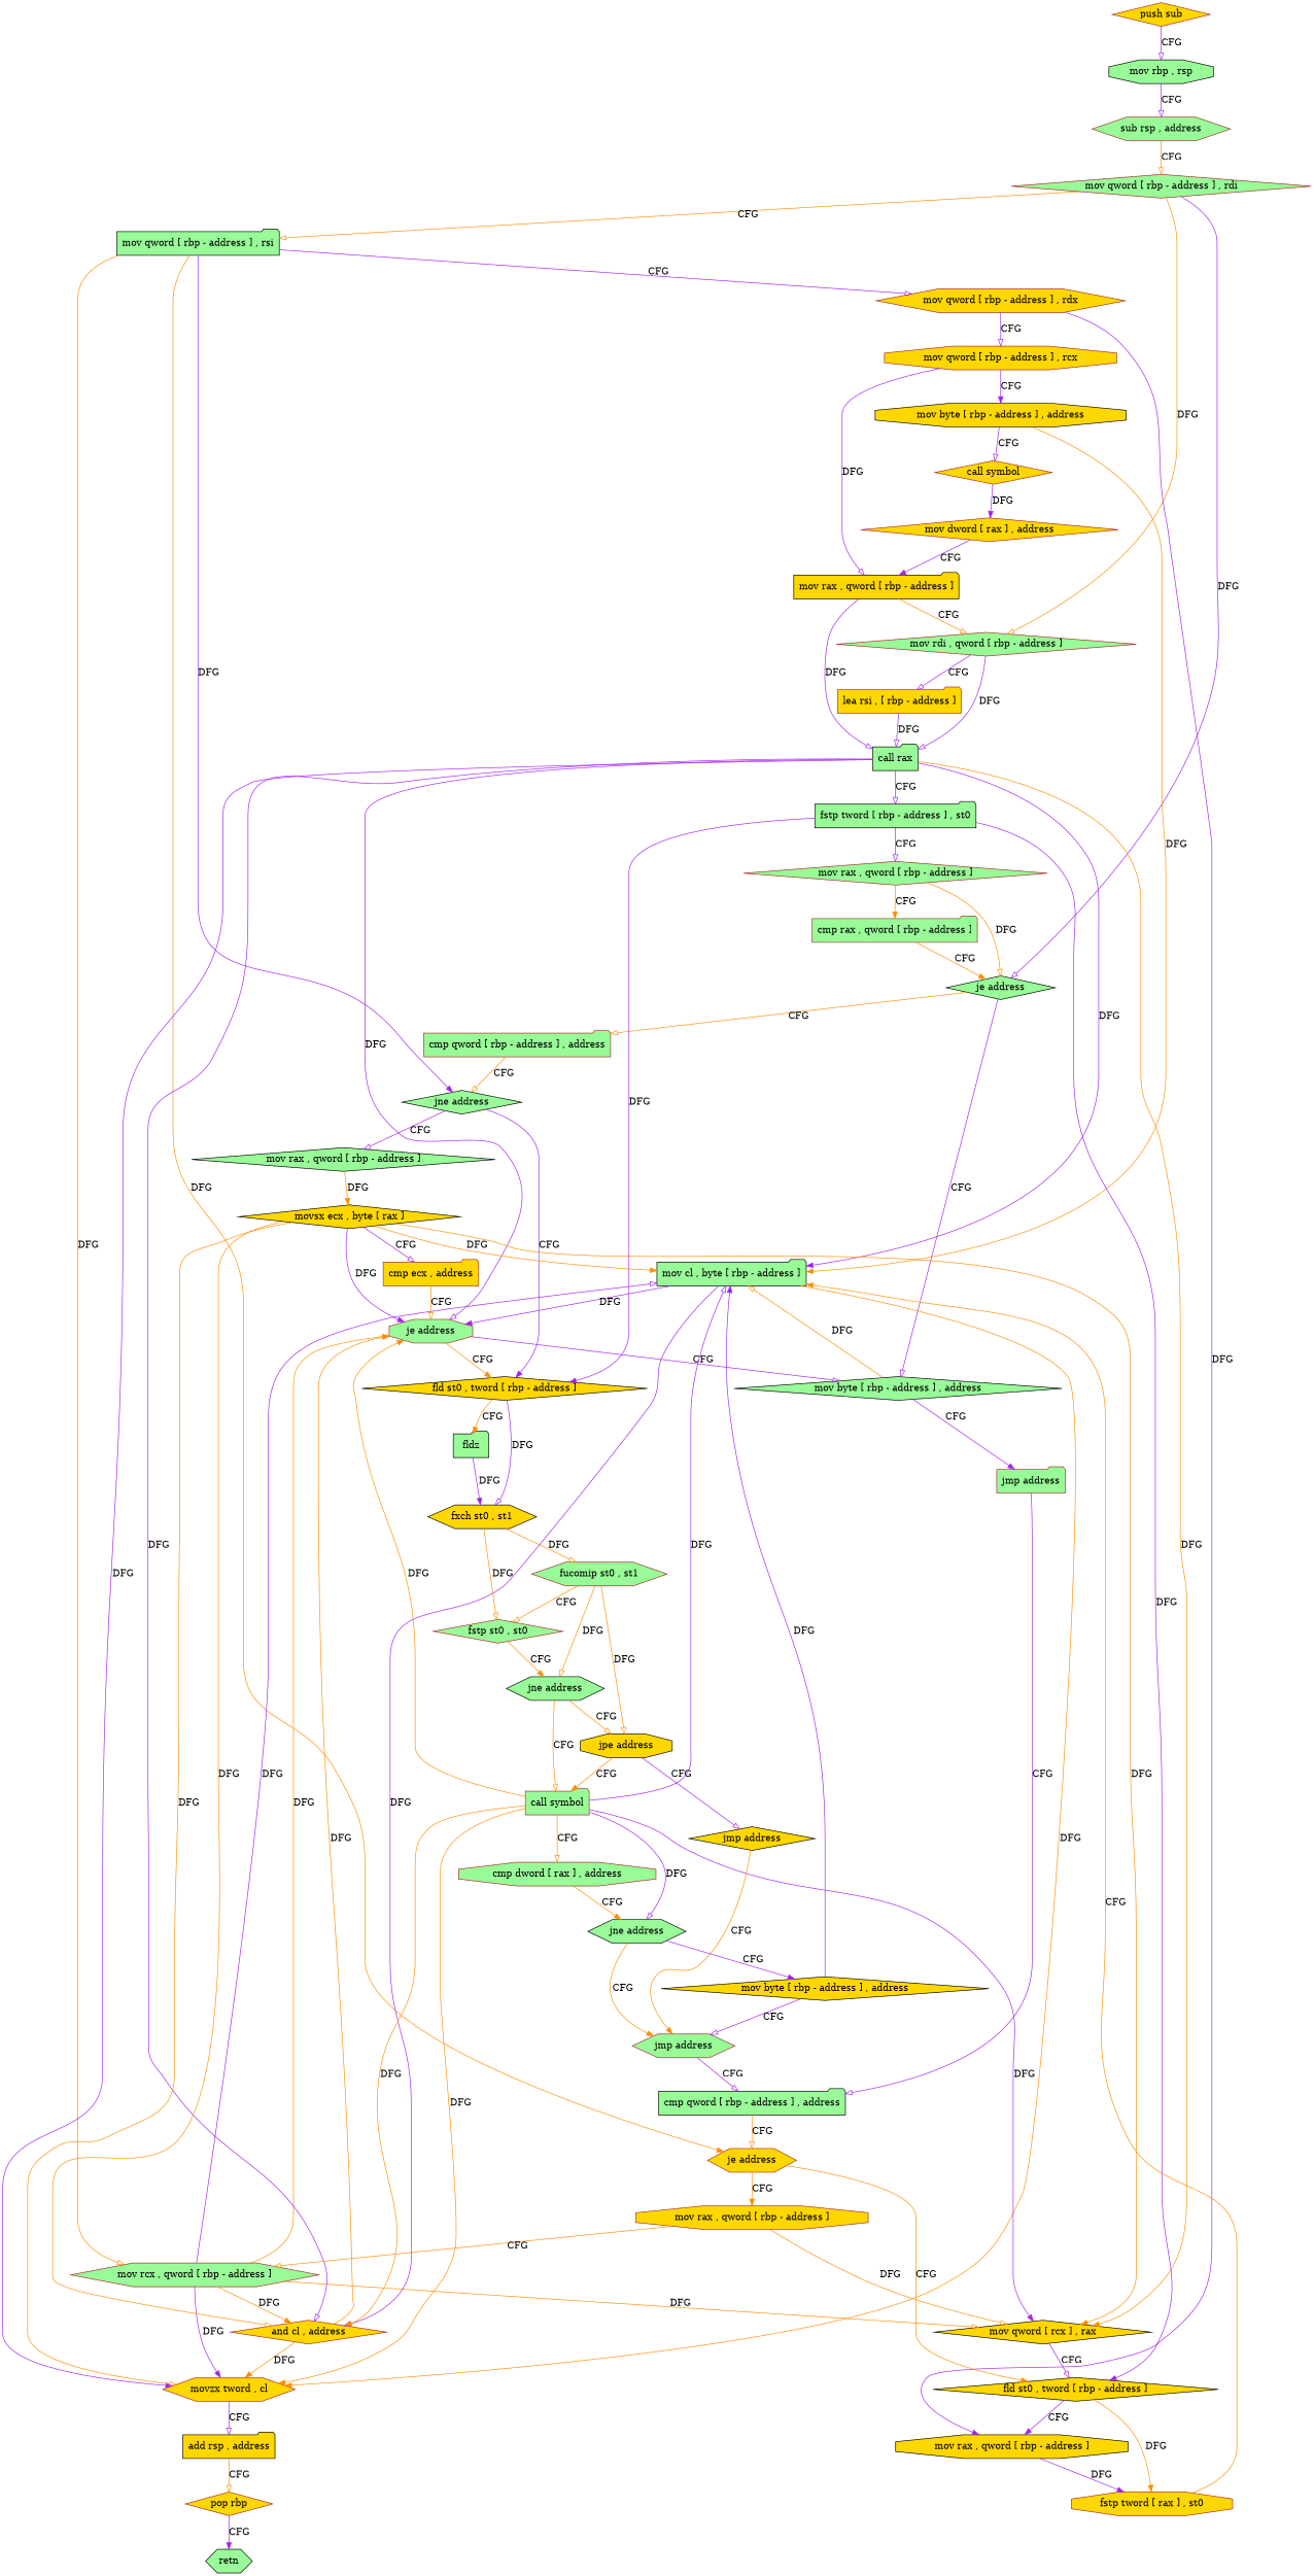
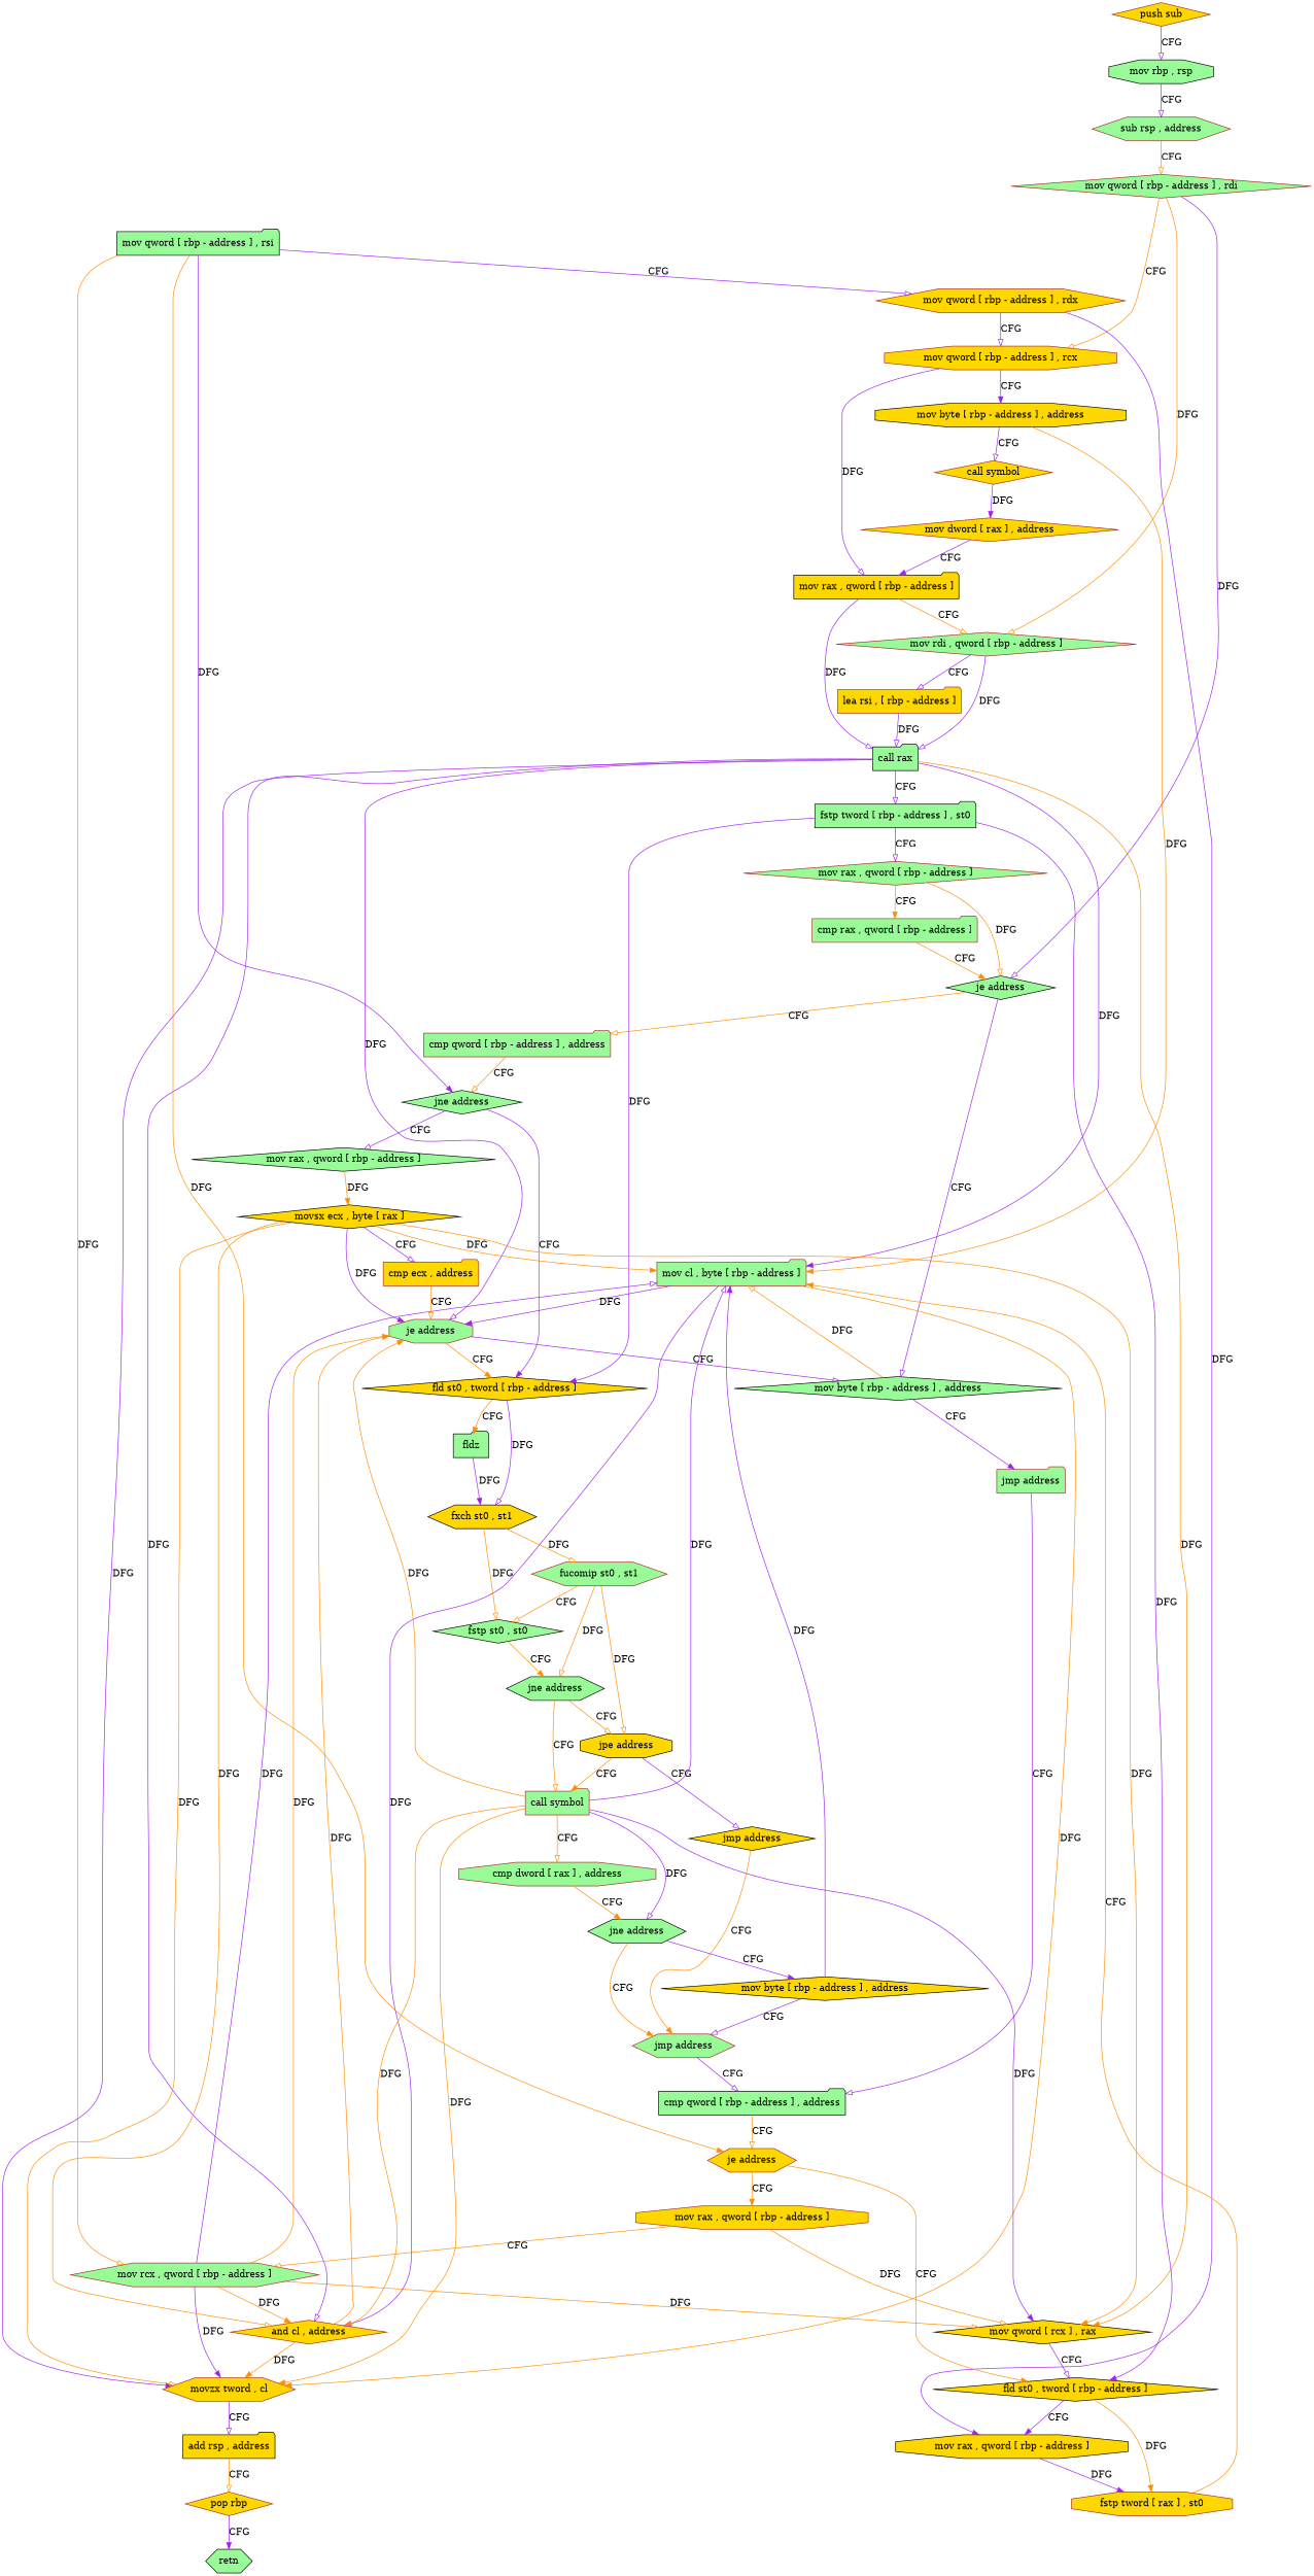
  digraph {
    node [color=brown fillcolor=palegreen shape=diamond style=filled]
    edge [arrowhead=onormal color=darkorange]
    n1 [fillcolor=gold label="push sub"]
    n2 [color=black label="mov rbp , rsp" shape=octagon]
    n3 [label="sub rsp , address" shape=hexagon]
    n4 [label="mov qword [ rbp - address ] , rdi"]
    n5 [color=black label="mov qword [ rbp - address ] , rsi" shape=folder]
    n6 [label="mov rdi , qword [ rbp - address ]"]
    n7 [color=black label="je address"]
    n8 [fillcolor=gold label="mov qword [ rbp - address ] , rdx" shape=hexagon]
    n9 [color=black label="jne address"]
    n10 [fillcolor=gold label="je address" shape=hexagon]
    n11 [label="mov rcx , qword [ rbp - address ]" shape=hexagon]
    n12 [color=black label="call rax" shape=folder]
    n13 [fillcolor=gold label="lea rsi , [ rbp - address ]" shape=folder]
    n14 [color=black label="mov byte [ rbp - address ] , address"]
    n15 [label="cmp qword [ rbp - address ] , address" shape=folder]
    n16 [fillcolor=gold label="mov qword [ rbp - address ] , rcx" shape=octagon]
    n17 [color=black fillcolor=gold label="mov rax , qword [ rbp - address ]" shape=octagon]
    n18 [color=black fillcolor=gold label="fld st0 , tword [ rbp - address ]"]
    n19 [color=black label="mov rax , qword [ rbp - address ]"]
    n20 [color=black fillcolor=gold label="fld st0 , tword [ rbp - address ]"]
    n21 [fillcolor=gold label="mov rax , qword [ rbp - address ]" shape=octagon]
-   n22 [color=black label="mov cl , byte [ rbp - address ]" shape=folder]
+   n22 [label="mov cl , byte [ rbp - address ]" shape=folder]
    n23 [label="je address" shape=octagon]
    n24 [fillcolor=gold label="and cl , address"]
    n25 [fillcolor=gold label="movzx tword , cl" shape=hexagon]
    n26 [color=black fillcolor=gold label="mov qword [ rcx ] , rax"]
    n27 [color=black fillcolor=gold label="mov byte [ rbp - address ] , address" shape=octagon]
    n28 [color=black fillcolor=gold label="mov rax , qword [ rbp - address ]" shape=folder]
    n29 [fillcolor=gold label="fstp tword [ rax ] , st0" shape=octagon]
    n30 [fillcolor=gold label="call symbol"]
    n31 [fillcolor=gold label="mov dword [ rax ] , address"]
    n32 [color=black label="fstp tword [ rbp - address ] , st0" shape=folder]
    n33 [label="mov rax , qword [ rbp - address ]"]
    n34 [color=black fillcolor=gold label="add rsp , address" shape=folder]
    n35 [label="cmp rax , qword [ rbp - address ]" shape=folder]
    n36 [color=black label=fldz shape=folder]
    n37 [color=black fillcolor=gold label="fxch st0 , st1" shape=hexagon]
    n38 [label="jmp address" shape=folder]
    n39 [color=black label="cmp qword [ rbp - address ] , address" shape=folder]
    n40 [color=black fillcolor=gold label="movsx ecx , byte [ rax ]"]
    n41 [label="fucomip st0 , st1" shape=hexagon]
-   n42 [label="fstp st0 , st0"]
+   n42 [color=black label="fstp st0 , st0"]
    n43 [fillcolor=gold label="cmp ecx , address" shape=folder]
    n44 [color=black label="jne address" shape=hexagon]
    n45 [color=black fillcolor=gold label="jpe address" shape=octagon]
    n46 [label="call symbol" shape=folder]
    n47 [color=black fillcolor=gold label="jmp address"]
    n48 [label="cmp dword [ rax ] , address" shape=octagon]
    n49 [color=black label="jne address" shape=hexagon]
    n50 [label="jmp address" shape=hexagon]
    n51 [color=black fillcolor=gold label="mov byte [ rbp - address ] , address"]
    n52 [fillcolor=gold label="pop rbp"]
    n53 [color=black label=retn shape=hexagon]
    n1 -> n2 [color=purple label=CFG]
    n2 -> n3 [color=purple label=CFG]
    n3 -> n4 [label=CFG]
-   n4 -> n5 [label=CFG]
+   n4 -> n16 [label=CFG]
    n4 -> n6 [label=DFG]
    n4 -> n7 [color=purple label=DFG]
    n5 -> n8 [color=purple label=CFG]
    n5 -> n9 [arrowhead=normal color=purple label=DFG]
    n5 -> n10 [arrowhead=normal label=DFG]
    n5 -> n11 [label=DFG]
    n6 -> n12 [color=purple label=DFG]
    n6 -> n13 [color=purple label=CFG]
    n7 -> n14 [color=purple label=CFG]
    n7 -> n15 [label=CFG]
    n8 -> n16 [color=purple label=CFG]
    n8 -> n17 [arrowhead=normal color=purple label=DFG]
    n9 -> n18 [arrowhead=normal color=purple label=CFG]
    n9 -> n19 [color=purple label=CFG]
    n10 -> n20 [arrowhead=normal label=CFG]
    n10 -> n21 [arrowhead=normal label=CFG]
    n11 -> n22 [color=purple label=DFG]
    n11 -> n23 [label=DFG]
    n11 -> n24 [arrowhead=normal label=DFG]
    n11 -> n25 [arrowhead=normal color=purple label=DFG]
    n11 -> n26 [label=DFG]
    n12 -> n22 [arrowhead=normal color=purple label=DFG]
    n12 -> n23 [color=purple label=DFG]
    n12 -> n24 [color=purple label=DFG]
    n12 -> n25 [arrowhead=normal color=purple label=DFG]
    n12 -> n26 [arrowhead=normal label=DFG]
    n12 -> n32 [color=purple label=CFG]
    n13 -> n12 [color=purple label=DFG]
    n14 -> n22 [label=DFG]
    n14 -> n38 [arrowhead=normal color=purple label=CFG]
    n15 -> n9 [label=CFG]
    n16 -> n27 [arrowhead=normal color=purple label=CFG]
    n16 -> n28 [color=purple label=DFG]
    n17 -> n29 [arrowhead=normal color=purple label=DFG]
    n18 -> n36 [arrowhead=normal label=CFG]
    n18 -> n37 [color=purple label=DFG]
    n19 -> n40 [arrowhead=normal label=DFG]
    n20 -> n17 [arrowhead=normal color=purple label=CFG]
    n20 -> n29 [arrowhead=normal label=DFG]
    n21 -> n11 [label=CFG]
    n21 -> n26 [label=DFG]
    n22 -> n23 [arrowhead=normal color=purple label=DFG]
    n22 -> n24 [arrowhead=normal color=purple label=DFG]
    n22 -> n25 [arrowhead=normal label=DFG]
    n23 -> n14 [color=purple label=CFG]
    n23 -> n18 [arrowhead=normal label=CFG]
    n24 -> n23 [arrowhead=normal label=DFG]
    n24 -> n25 [arrowhead=normal label=DFG]
    n25 -> n34 [color=purple label=CFG]
    n26 -> n20 [color=purple label=CFG]
    n27 -> n22 [arrowhead=normal label=DFG]
    n27 -> n30 [color=purple label=CFG]
    n28 -> n6 [label=CFG]
    n28 -> n12 [color=purple label=DFG]
    n29 -> n22 [arrowhead=normal label=CFG]
    n30 -> n31 [arrowhead=normal color=purple label=DFG]
    n31 -> n28 [arrowhead=normal color=purple label=CFG]
    n32 -> n18 [arrowhead=normal color=purple label=DFG]
    n32 -> n20 [arrowhead=normal color=purple label=DFG]
    n32 -> n33 [color=purple label=CFG]
    n33 -> n7 [label=DFG]
    n33 -> n35 [arrowhead=normal label=CFG]
    n34 -> n52 [label=CFG]
    n35 -> n7 [arrowhead=normal label=CFG]
    n36 -> n37 [arrowhead=normal color=purple label=DFG]
    n37 -> n41 [label=DFG]
    n37 -> n42 [label=DFG]
    n38 -> n39 [color=purple label=CFG]
    n39 -> n10 [label=CFG]
    n40 -> n22 [arrowhead=normal label=DFG]
    n40 -> n23 [arrowhead=normal color=purple label=DFG]
    n40 -> n24 [label=DFG]
    n40 -> n25 [label=DFG]
    n40 -> n26 [arrowhead=normal label=DFG]
    n40 -> n43 [color=purple label=CFG]
    n41 -> n42 [label=CFG]
    n41 -> n44 [label=DFG]
    n41 -> n45 [label=DFG]
    n42 -> n44 [arrowhead=normal label=CFG]
    n43 -> n23 [label=CFG]
    n44 -> n45 [label=CFG]
    n44 -> n46 [label=CFG]
    n45 -> n46 [arrowhead=normal label=CFG]
    n45 -> n47 [color=purple label=CFG]
    n46 -> n22 [color=purple label=DFG]
    n46 -> n23 [arrowhead=normal label=DFG]
    n46 -> n24 [arrowhead=normal label=DFG]
    n46 -> n25 [arrowhead=normal label=DFG]
    n46 -> n26 [arrowhead=normal color=purple label=DFG]
    n46 -> n48 [label=CFG]
    n46 -> n49 [color=purple label=DFG]
    n47 -> n50 [arrowhead=normal label=CFG]
    n48 -> n49 [arrowhead=normal label=CFG]
    n49 -> n50 [arrowhead=normal label=CFG]
    n49 -> n51 [arrowhead=normal color=purple label=CFG]
    n50 -> n39 [color=purple label=CFG]
    n51 -> n22 [arrowhead=normal color=purple label=DFG]
    n51 -> n50 [color=purple label=CFG]
    n52 -> n53 [arrowhead=normal color=purple label=CFG]
  }
